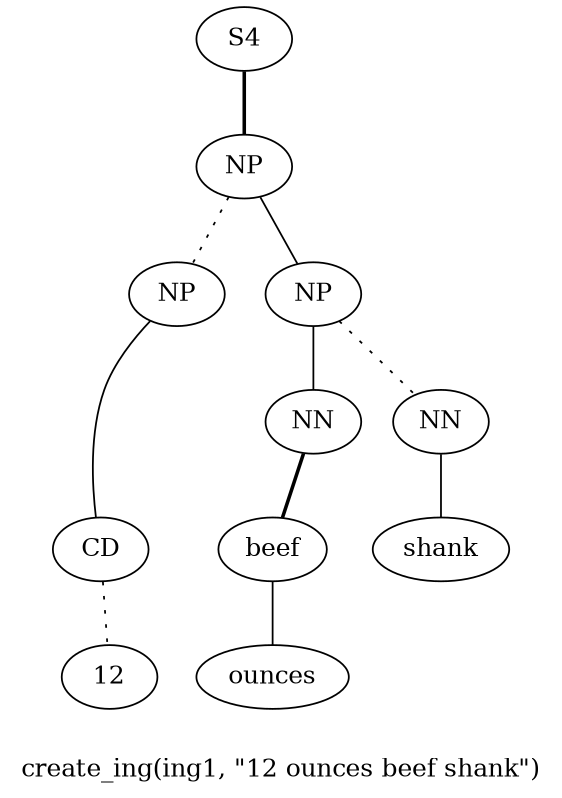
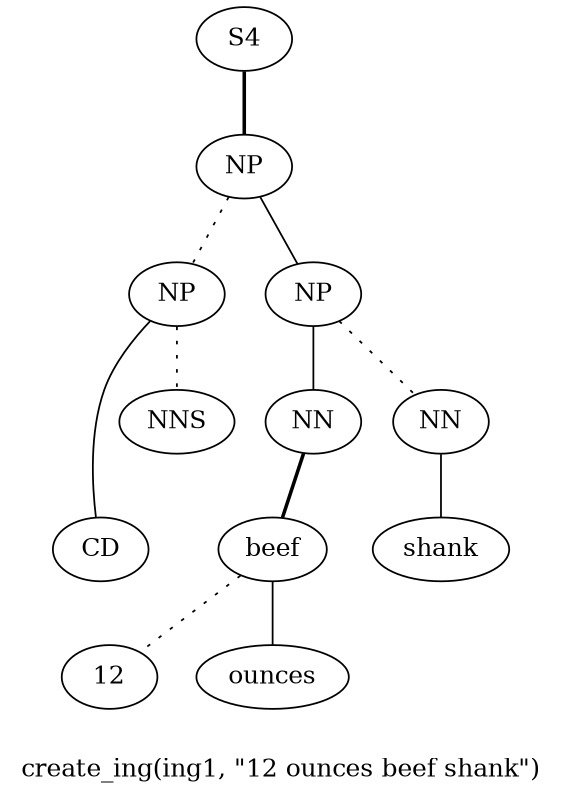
  graph {
    label="create_ing(ing1, \"12 ounces beef shank\")"
    edge [style=solid]
    n1 [label=S4]
    n2 [label=NP]
    n3 [label=NP]
    n4 [label=NP]
    n5 [label=CD]
+   n6 [label=NNS]
    n7 [label=NN]
    n8 [label=NN]
    n9 [label=12]
    n10 [label=ounces]
    n11 [label=beef]
    n12 [label=shank]
    n1 -- n2 [style=bold]
    n2 -- n3 [style=dotted]
    n2 -- n4
    n3 -- n5
+   n3 -- n6 [style=dotted]
    n4 -- n7
    n4 -- n8 [style=dotted]
-   n5 -- n9 [style=dotted]
+   n11 -- n9 [style=dotted]
    n7 -- n11 [style=bold]
    n8 -- n12
    n11 -- n10
  }
